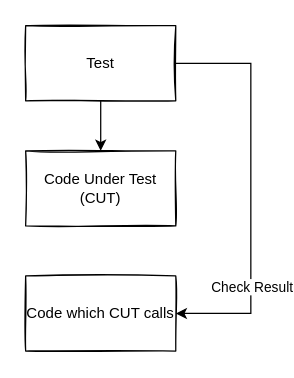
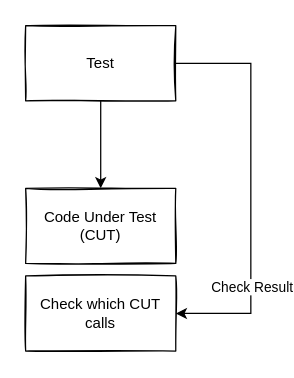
  <mxCell id="0" />
  <mxCell id="1" parent="0" />
  <mxCell id="2" style="edgeStyle=orthogonalEdgeStyle;rounded=0;orthogonalLoop=1;jettySize=auto;html=1;exitX=0.5;exitY=1;exitDx=0;exitDy=0;" parent="1" source="5" target="6" edge="1"><mxGeometry relative="1" as="geometry" /></mxCell>
  <mxCell id="3" style="edgeStyle=orthogonalEdgeStyle;rounded=0;orthogonalLoop=1;jettySize=auto;html=1;exitX=1;exitY=0.5;exitDx=0;exitDy=0;entryX=1;entryY=0.5;entryDx=0;entryDy=0;" parent="1" source="5" target="7" edge="1"><mxGeometry relative="1" as="geometry"><Array as="points"><mxPoint x="200" y="50" /><mxPoint x="200" y="250" /></Array></mxGeometry></mxCell>
  <mxCell id="4" value="Check Result" style="edgeLabel;html=1;align=center;verticalAlign=middle;resizable=0;points=[];" parent="3" vertex="1" connectable="0"><mxGeometry x="0.49" relative="1" as="geometry"><mxPoint as="offset" /></mxGeometry></mxCell>
  <mxCell id="5" value="Test" style="rounded=0;whiteSpace=wrap;html=1;sketch=1;" parent="1" vertex="1"><mxGeometry x="20" y="20" width="120" height="60" as="geometry" /></mxCell>
- <mxCell id="6" value="Code Under Test&lt;br&gt;(CUT)" style="rounded=0;whiteSpace=wrap;html=1;sketch=1;" parent="1" vertex="1"><mxGeometry x="20" y="120" width="120" height="60" as="geometry" /></mxCell>
- <mxCell id="7" value="Code which CUT calls" style="rounded=0;whiteSpace=wrap;html=1;sketch=1;" parent="1" vertex="1"><mxGeometry x="20" y="220" width="120" height="60" as="geometry" /></mxCell>
+ <mxCell id="6" value="Code Under Test&lt;br&gt;(CUT)" style="rounded=0;whiteSpace=wrap;html=1;sketch=1;" parent="1" vertex="1"><mxGeometry x="20" y="150" width="120" height="60" as="geometry" /></mxCell>
+ <mxCell id="7" value="Check which CUT calls" style="rounded=0;whiteSpace=wrap;html=1;sketch=1;" parent="1" vertex="1"><mxGeometry x="20" y="220" width="120" height="60" as="geometry" /></mxCell>
